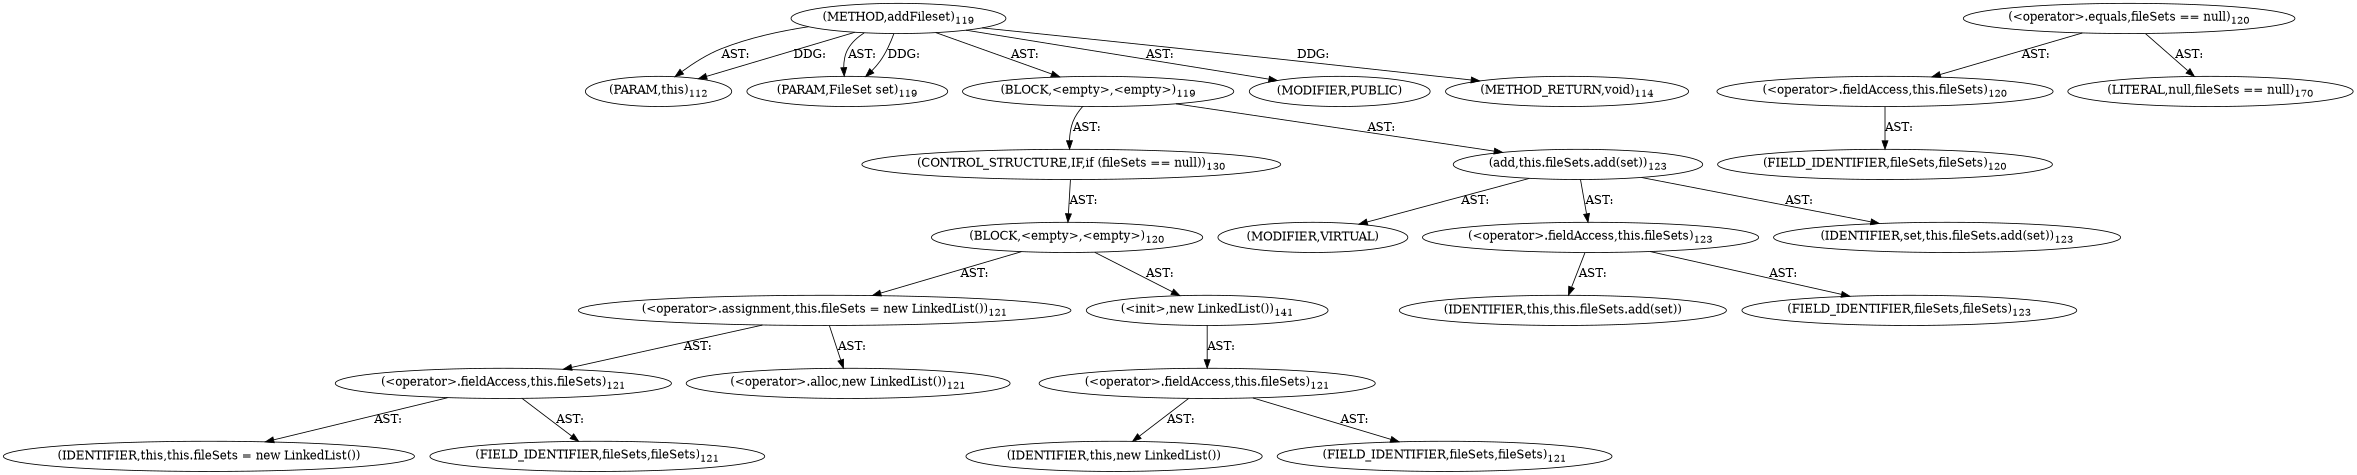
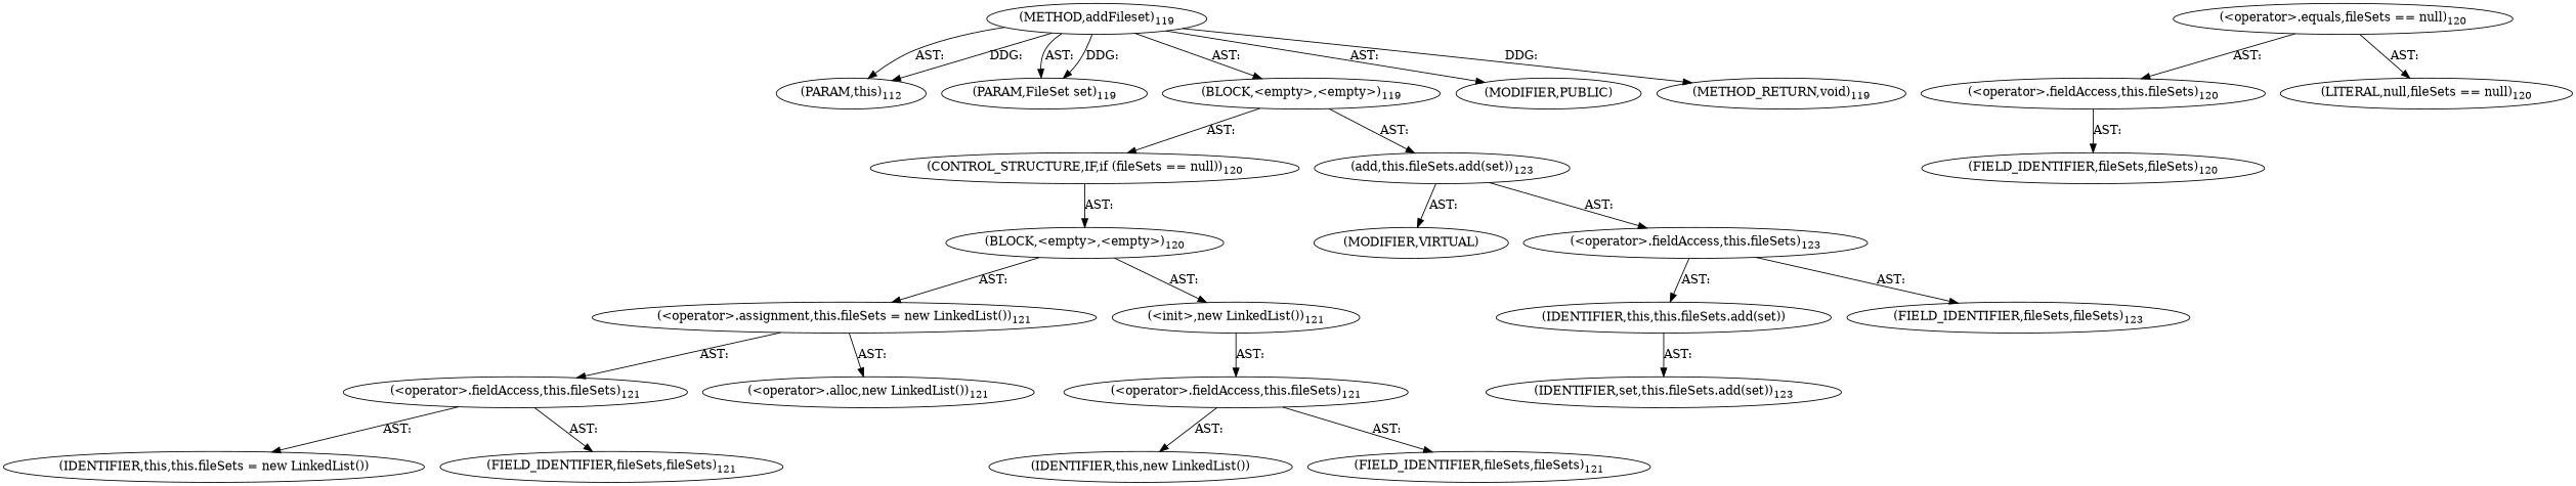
  digraph {
    n1 [label=<(METHOD,addFileset)<SUB>119</SUB>>]
    n2 [label=<(PARAM,this)<SUB>112</SUB>>]
    n3 [label=<(PARAM,FileSet set)<SUB>119</SUB>>]
    n4 [label=<(BLOCK,&lt;empty&gt;,&lt;empty&gt;)<SUB>119</SUB>>]
    n5 [label=<(MODIFIER,PUBLIC)>]
-   n6 [label=<(METHOD_RETURN,void)<SUB>114</SUB>>]
-   n7 [label=<(CONTROL_STRUCTURE,IF,if (fileSets == null))<SUB>130</SUB>>]
+   n6 [label=<(METHOD_RETURN,void)<SUB>119</SUB>>]
+   n7 [label=<(CONTROL_STRUCTURE,IF,if (fileSets == null))<SUB>120</SUB>>]
    n8 [label=<(add,this.fileSets.add(set))<SUB>123</SUB>>]
    n9 [label=<(MODIFIER,VIRTUAL)>]
    n10 [label=<(BLOCK,&lt;empty&gt;,&lt;empty&gt;)<SUB>120</SUB>>]
    n11 [label=<(&lt;operator&gt;.fieldAccess,this.fileSets)<SUB>123</SUB>>]
    n12 [label=<(IDENTIFIER,set,this.fileSets.add(set))<SUB>123</SUB>>]
    n13 [label=<(&lt;operator&gt;.equals,fileSets == null)<SUB>120</SUB>>]
    n14 [label=<(&lt;operator&gt;.fieldAccess,this.fileSets)<SUB>120</SUB>>]
-   n15 [label=<(LITERAL,null,fileSets == null)<SUB>170</SUB>>]
+   n15 [label=<(LITERAL,null,fileSets == null)<SUB>120</SUB>>]
    n16 [label=<(&lt;operator&gt;.assignment,this.fileSets = new LinkedList())<SUB>121</SUB>>]
-   n17 [label=<(&lt;init&gt;,new LinkedList())<SUB>141</SUB>>]
+   n17 [label=<(&lt;init&gt;,new LinkedList())<SUB>121</SUB>>]
    n18 [label=<(FIELD_IDENTIFIER,fileSets,fileSets)<SUB>120</SUB>>]
    n19 [label=<(&lt;operator&gt;.fieldAccess,this.fileSets)<SUB>121</SUB>>]
    n20 [label=<(&lt;operator&gt;.alloc,new LinkedList())<SUB>121</SUB>>]
    n21 [label=<(&lt;operator&gt;.fieldAccess,this.fileSets)<SUB>121</SUB>>]
    n22 [label=<(IDENTIFIER,this,this.fileSets = new LinkedList())>]
    n23 [label=<(FIELD_IDENTIFIER,fileSets,fileSets)<SUB>121</SUB>>]
    n24 [label=<(IDENTIFIER,this,new LinkedList())>]
    n25 [label=<(FIELD_IDENTIFIER,fileSets,fileSets)<SUB>121</SUB>>]
    n26 [label=<(IDENTIFIER,this,this.fileSets.add(set))>]
    n27 [label=<(FIELD_IDENTIFIER,fileSets,fileSets)<SUB>123</SUB>>]
    n1 -> n2 [label="AST: "]
    n1 -> n2 [label="DDG: "]
    n1 -> n3 [label="AST: "]
    n1 -> n3 [label="DDG: "]
    n1 -> n4 [label="AST: "]
    n1 -> n5 [label="AST: "]
    n1 -> n6 [label="DDG: "]
    n4 -> n7 [label="AST: "]
    n4 -> n8 [label="AST: "]
    n7 -> n10 [label="AST: "]
    n8 -> n9 [label="AST: "]
    n8 -> n11 [label="AST: "]
-   n8 -> n12 [label="AST: "]
+   n26 -> n12 [label="AST: "]
    n10 -> n16 [label="AST: "]
    n10 -> n17 [label="AST: "]
    n11 -> n26 [label="AST: "]
    n11 -> n27 [label="AST: "]
    n13 -> n14 [label="AST: "]
    n13 -> n15 [label="AST: "]
    n14 -> n18 [label="AST: "]
    n16 -> n19 [label="AST: "]
    n16 -> n20 [label="AST: "]
    n17 -> n21 [label="AST: "]
    n19 -> n22 [label="AST: "]
    n19 -> n23 [label="AST: "]
    n21 -> n24 [label="AST: "]
    n21 -> n25 [label="AST: "]
  }
